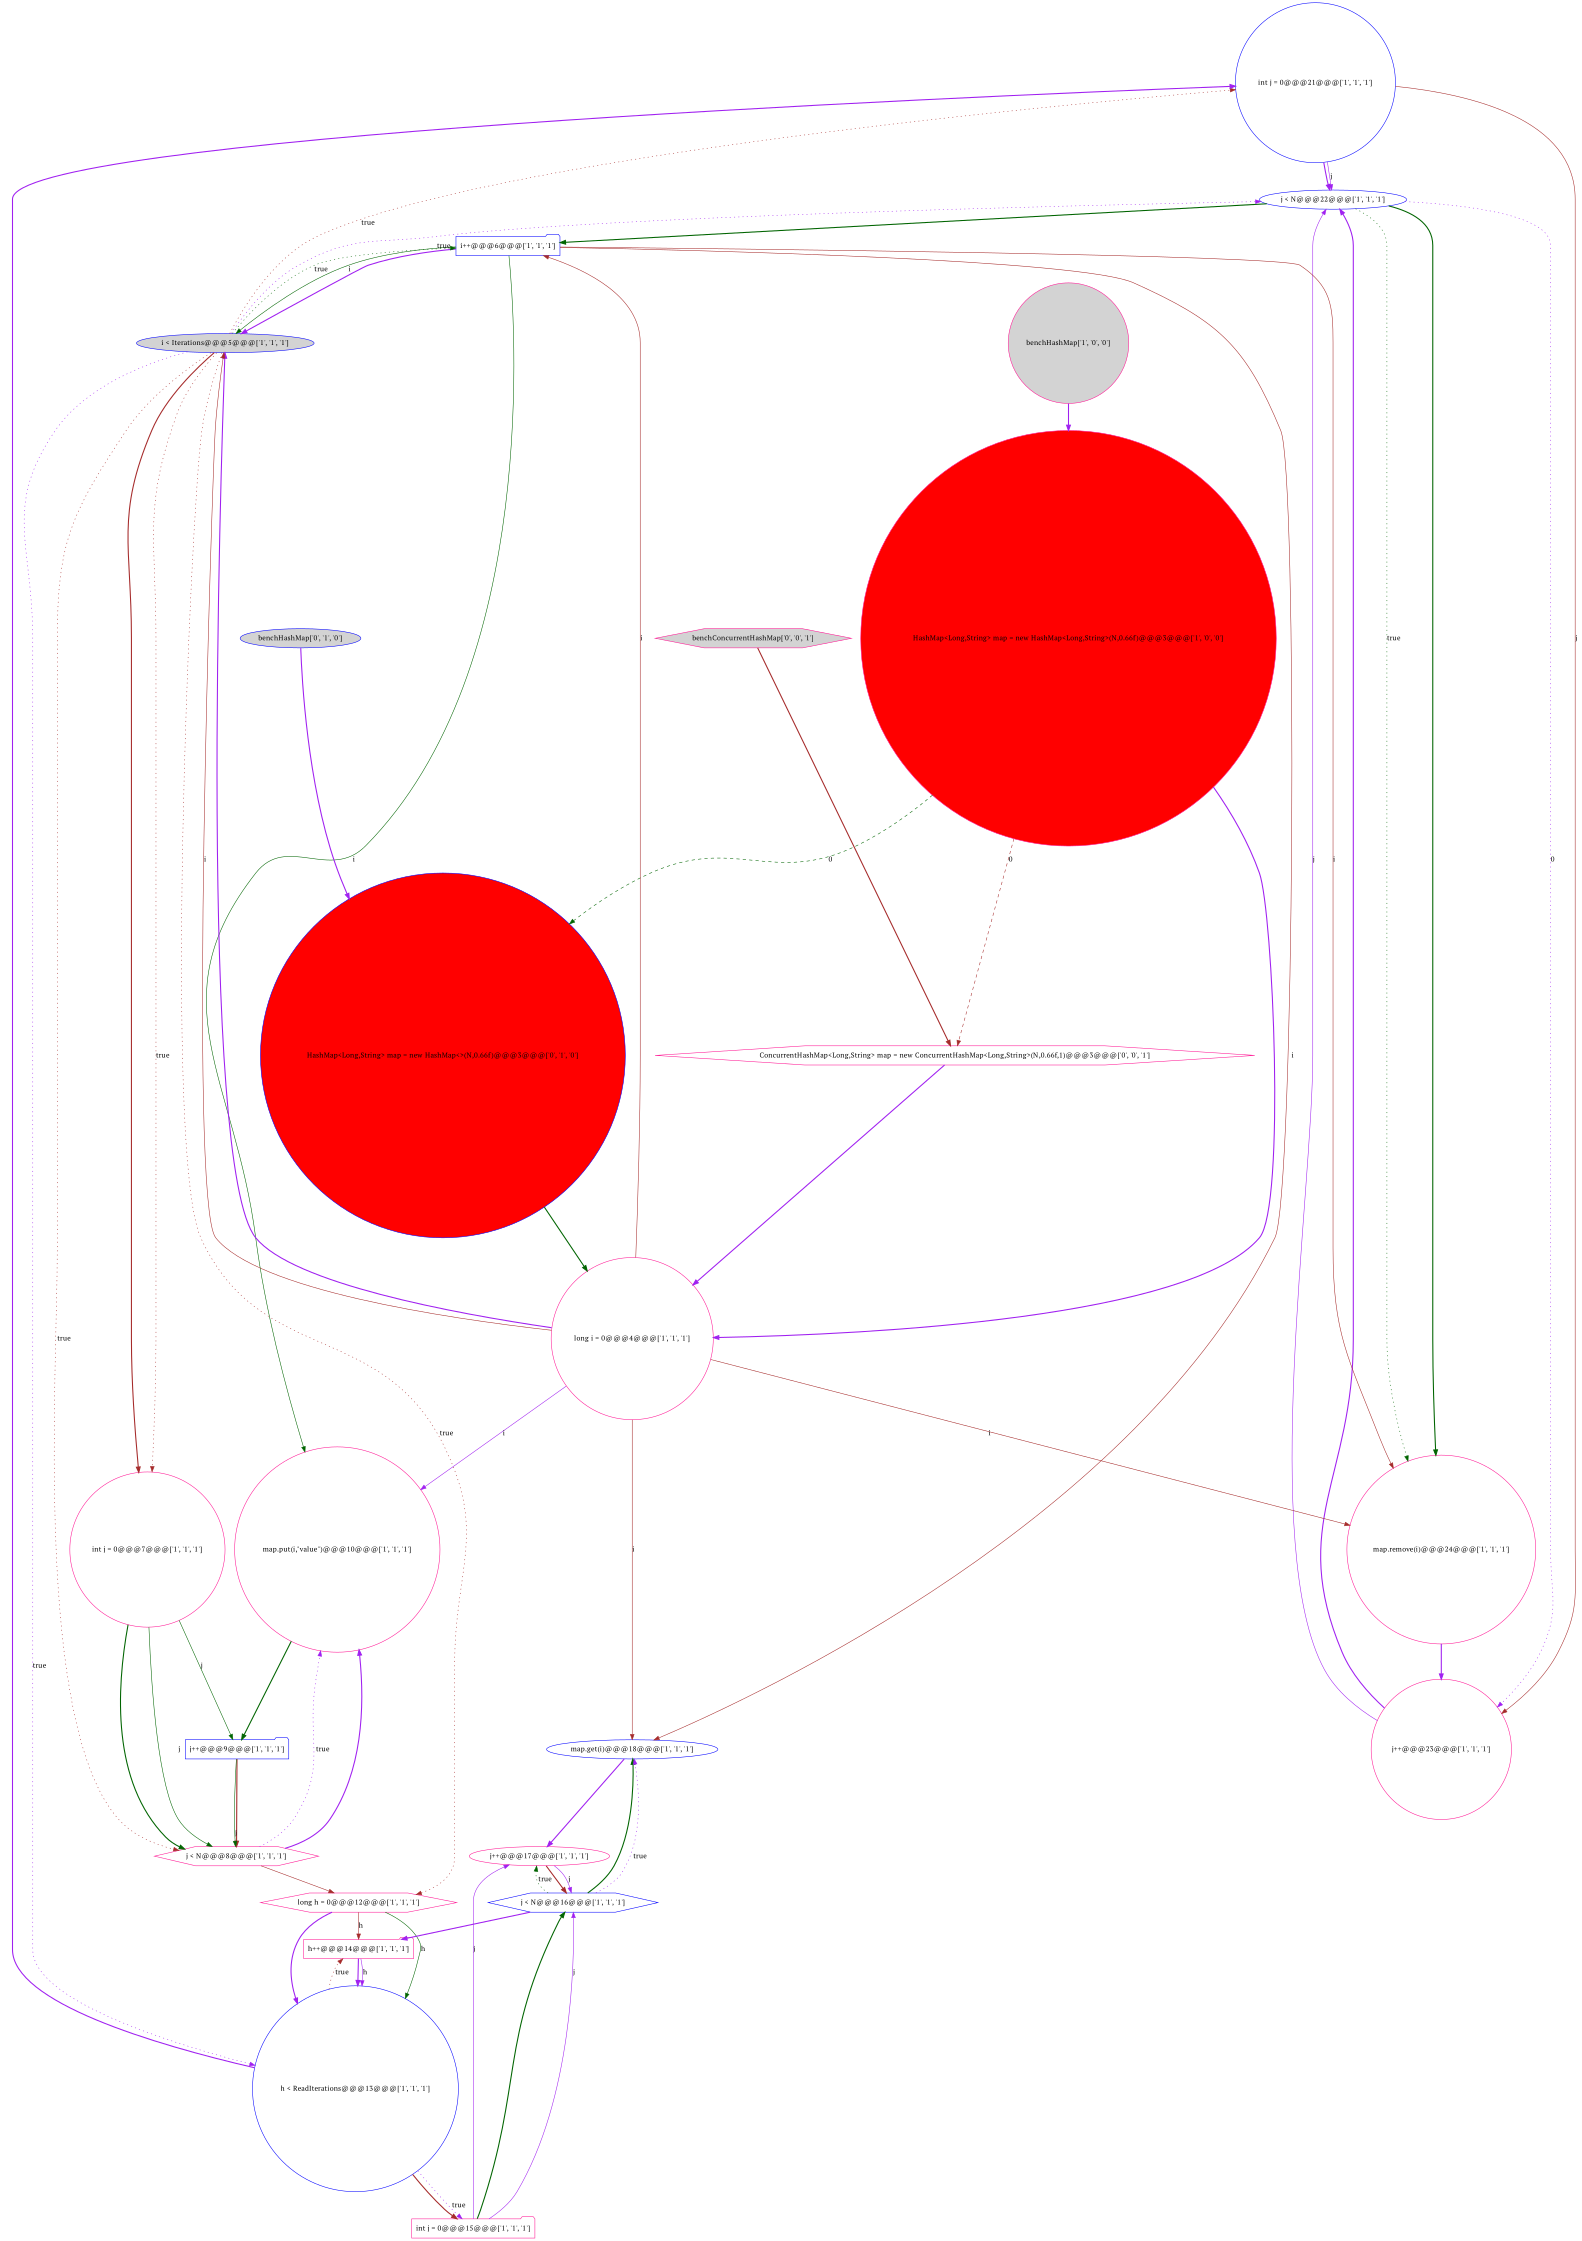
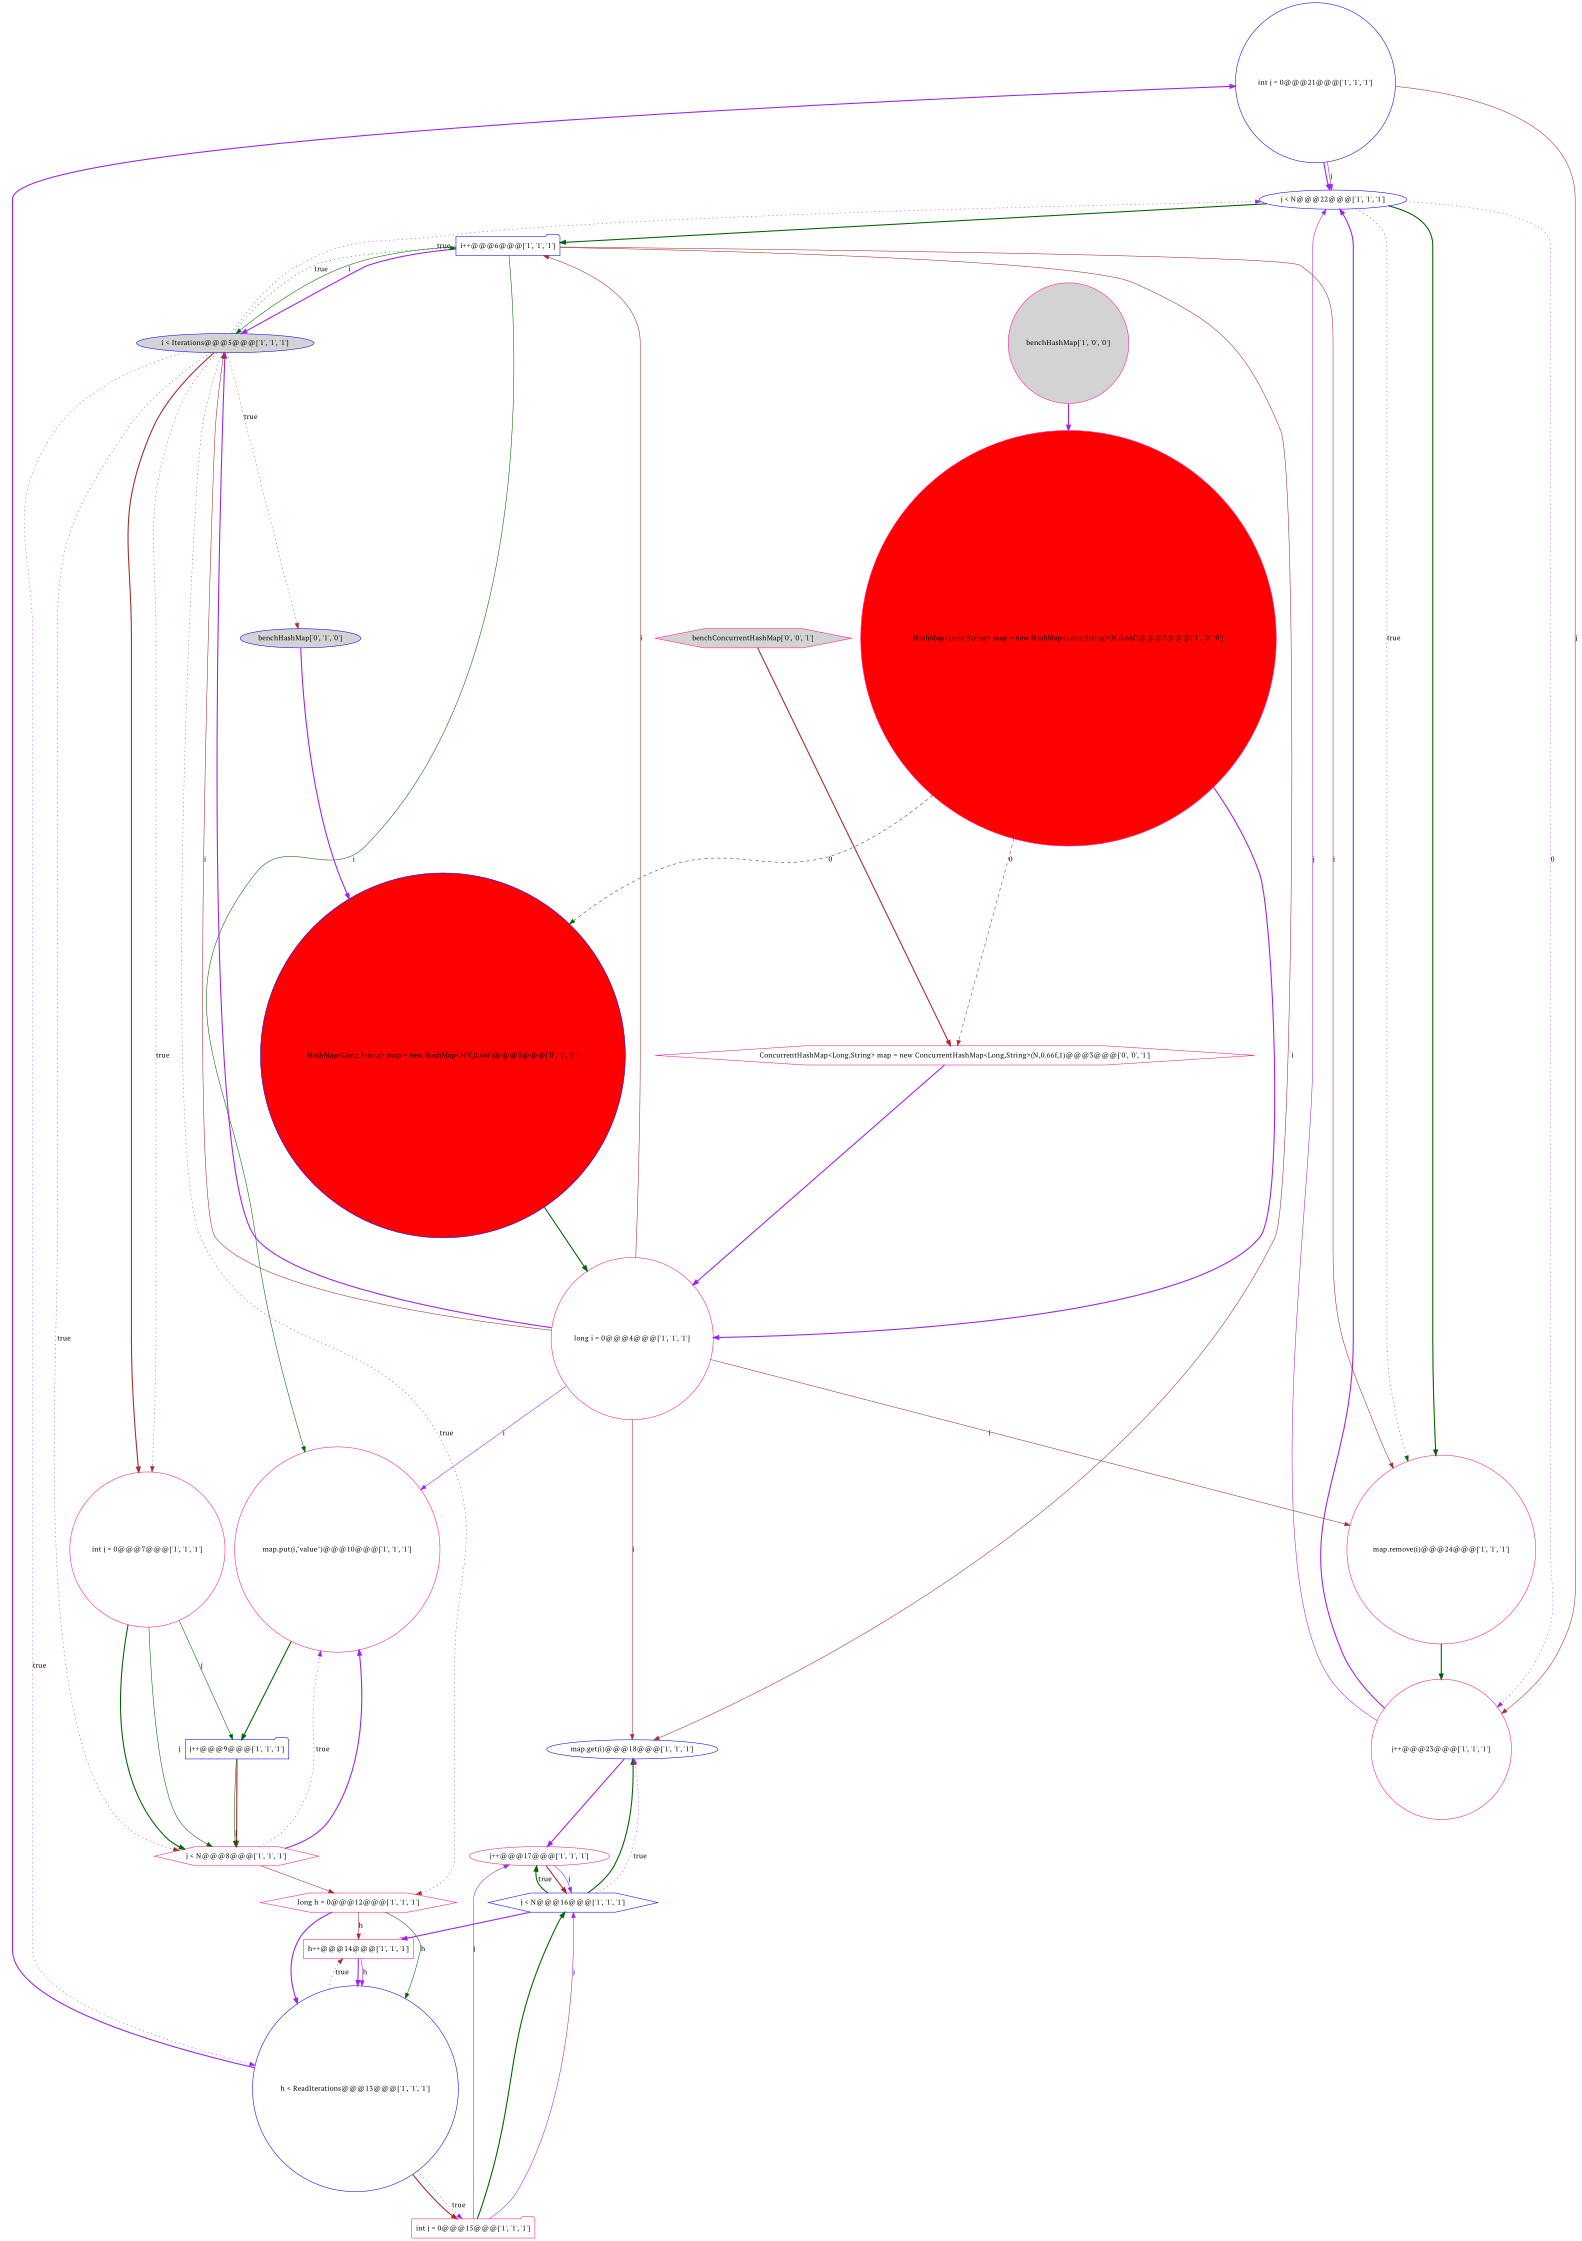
  digraph {
    fontname="PT Serif"
    node [color=deeppink fillcolor=white fontname="PT Serif" shape=circle style=filled]
    edge [color=purple fontname="PT Serif" style=bold]
    n1 [color=blue label="int j = 0@@@21@@@['1', '1', '1']"]
    n2 [color=blue label="j < N@@@22@@@['1', '1', '1']" shape=ellipse]
    n3 [label="j++@@@23@@@['1', '1', '1']"]
    n4 [label="map.remove(i)@@@24@@@['1', '1', '1']"]
    n5 [color=blue label="i++@@@6@@@['1', '1', '1']" shape=folder]
    n6 [label="long i = 0@@@4@@@['1', '1', '1']"]
    n7 [color=blue fillcolor=lightgray label="i < Iterations@@@5@@@['1', '1', '1']" shape=ellipse]
    n8 [label="map.put(i,\"value\")@@@10@@@['1', '1', '1']"]
    n9 [color=blue label="map.get(i)@@@18@@@['1', '1', '1']" shape=ellipse]
    n10 [label="int j = 0@@@7@@@['1', '1', '1']"]
    n11 [label="j < N@@@8@@@['1', '1', '1']" shape=hexagon]
    n12 [color=blue label="h < ReadIterations@@@13@@@['1', '1', '1']"]
    n13 [label="long h = 0@@@12@@@['1', '1', '1']" shape=hexagon]
    n14 [color=blue label="j++@@@9@@@['1', '1', '1']" shape=folder]
    n15 [label="j++@@@17@@@['1', '1', '1']" shape=ellipse]
    n16 [color=blue fillcolor=lightgray label="benchHashMap['0', '1', '0']" shape=ellipse]
    n17 [color=blue fillcolor=red label="HashMap<Long,String> map = new HashMap<>(N,0.66f)@@@3@@@['0', '1', '0']"]
    n18 [label="h++@@@14@@@['1', '1', '1']" shape=folder]
    n19 [label="int j = 0@@@15@@@['1', '1', '1']" shape=folder]
    n20 [color=blue label="j < N@@@16@@@['1', '1', '1']" shape=hexagon]
    n21 [fillcolor=lightgray label="benchConcurrentHashMap['0', '0', '1']" shape=hexagon]
    n22 [label="ConcurrentHashMap<Long,String> map = new ConcurrentHashMap<Long,String>(N,0.66f,1)@@@3@@@['0', '0', '1']" shape=hexagon]
    n23 [fillcolor=red label="HashMap<Long,String> map = new HashMap<Long,String>(N,0.66f)@@@3@@@['1', '0', '0']"]
    n24 [fillcolor=lightgray label="benchHashMap['1', '0', '0']"]
    n1 -> n2 [label=j style=solid]
    n1 -> n2
    n1 -> n3 [color=brown label=j style=solid]
    n2 -> n3 [label=0 style=dotted]
    n2 -> n4 [color=darkgreen label=true style=dotted]
    n2 -> n4 [color=darkgreen]
    n2 -> n5 [color=darkgreen]
    n3 -> n2 [label=j style=solid]
    n3 -> n2
-   n4 -> n3
+   n4 -> n3 [color=darkgreen]
    n5 -> n4 [color=brown label=i style=solid]
    n5 -> n7 [color=darkgreen label=i style=solid]
    n5 -> n7
    n5 -> n8 [color=darkgreen label=i style=solid]
    n5 -> n9 [color=brown label=i style=solid]
    n6 -> n4 [color=brown label=i style=solid]
    n6 -> n5 [color=brown label=i style=solid]
    n6 -> n7
    n6 -> n7 [color=brown label=i style=solid]
    n6 -> n8 [label=i style=solid]
    n6 -> n9 [color=brown label=i style=solid]
-   n7 -> n1 [color=brown label=true style=dotted]
+   n7 -> n16 [color=brown label=true style=dotted]
    n7 -> n2 [label=true style=dotted]
    n7 -> n5 [color=darkgreen label=true style=dotted]
    n7 -> n10 [color=brown label=true style=dotted]
    n7 -> n10 [color=brown]
    n7 -> n11 [color=brown label=true style=dotted]
    n7 -> n12 [label=true style=dotted]
    n7 -> n13 [color=brown label=true style=dotted]
    n8 -> n14 [color=darkgreen]
    n9 -> n15
    n10 -> n11 [color=darkgreen]
    n10 -> n11 [color=darkgreen label=j style=solid]
    n10 -> n14 [color=darkgreen label=j style=solid]
    n11 -> n8 [label=true style=dotted]
    n11 -> n8
    n11 -> n13 [color=brown style=solid]
    n12 -> n1
    n12 -> n18 [color=brown label=true style=dotted]
    n12 -> n19 [label=true style=dotted]
    n12 -> n19 [color=brown]
    n13 -> n12
    n13 -> n12 [color=darkgreen label=h style=solid]
    n13 -> n18 [color=brown label=h style=solid]
    n14 -> n11 [color=brown]
    n14 -> n11 [color=darkgreen label=j style=solid]
    n15 -> n20 [color=brown]
    n15 -> n20 [label=j style=solid]
    n16 -> n17
    n17 -> n6 [color=darkgreen]
    n18 -> n12 [label=h style=solid]
    n18 -> n12
    n19 -> n15 [label=j style=solid]
    n19 -> n20 [color=darkgreen]
    n19 -> n20 [label=j style=solid]
    n20 -> n9 [color=darkgreen]
    n20 -> n9 [label=true style=dotted]
-   n20 -> n15 [color=darkgreen label=true style=dotted]
+   n20 -> n15 [color=darkgreen label=true]
    n20 -> n18
    n21 -> n22 [color=brown]
    n22 -> n6
    n23 -> n6
    n23 -> n17 [color=darkgreen label=0 style=dashed]
    n23 -> n22 [color=brown label=0 style=dashed]
    n24 -> n23
  }
